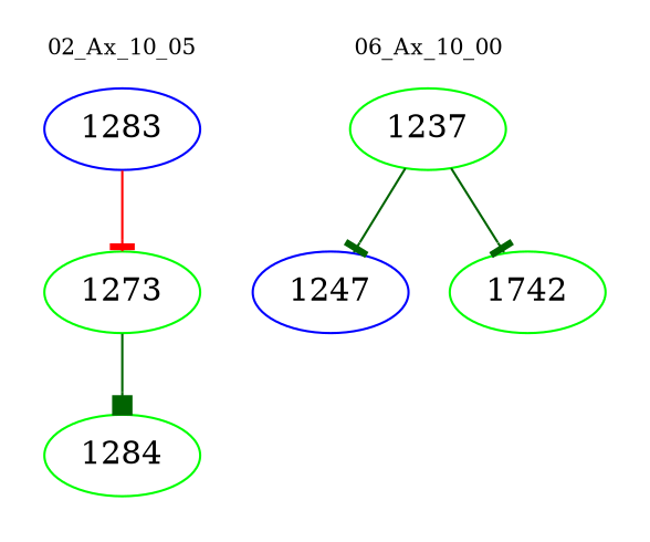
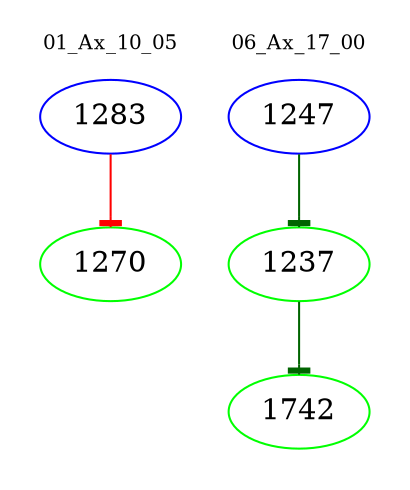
  digraph {
    node [color=green]
    edge [arrowhead=tee color=darkgreen]
    n1 [color=blue label=1283]
-   n2 [label=1273]
-   n3 [label=1284]
+   n2 [label=1270]
    n4 [color=blue label=1247]
    n5 [label=1237]
    n6 [label=1742]
    subgraph cluster_1 {
      color=white
      fontsize=10
-     label="02_Ax_10_05"
+     label="01_Ax_10_05"
      n1
      n2
-     n3
    }
    subgraph cluster_2 {
      color=white
      fontsize=10
-     label="06_Ax_10_00"
+     label="06_Ax_17_00"
      n4
      n5
      n6
    }
    n1 -> n2 [color=red]
-   n2 -> n3 [arrowhead=box]
-   n5 -> n4
+   n4 -> n5
    n5 -> n6
  }
